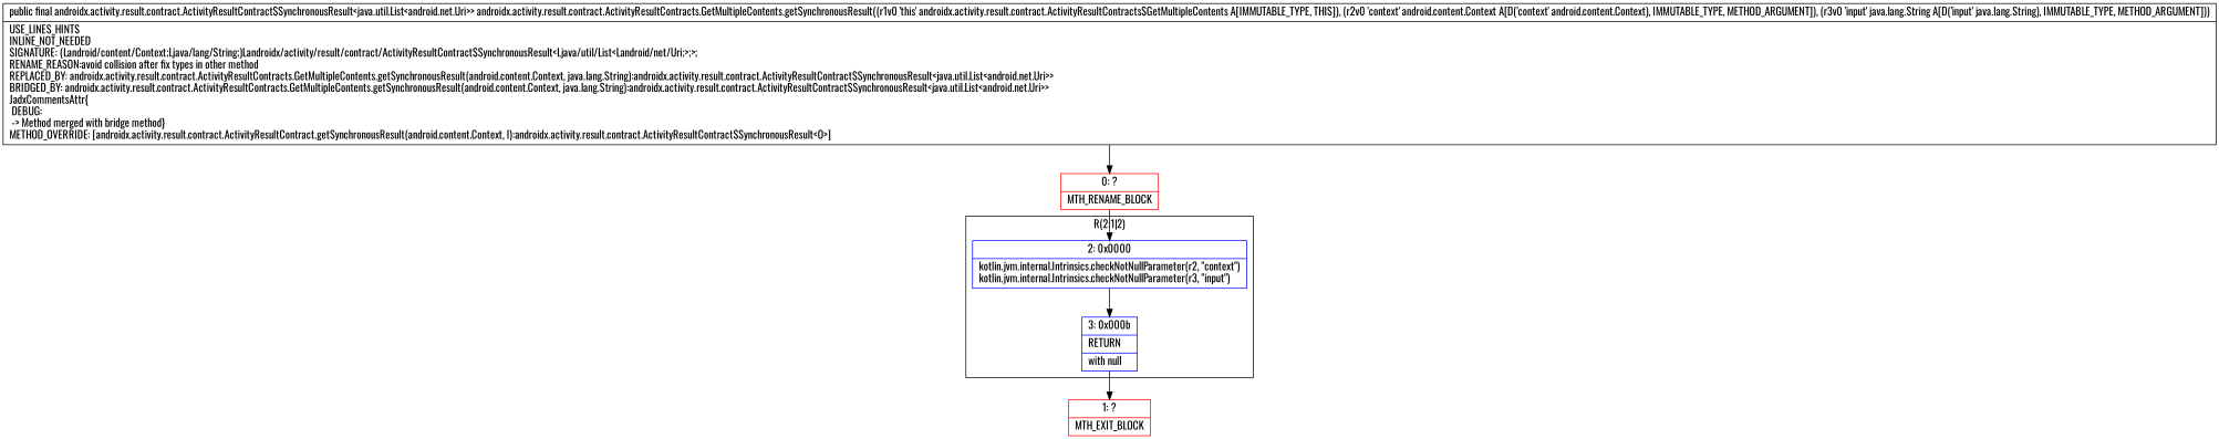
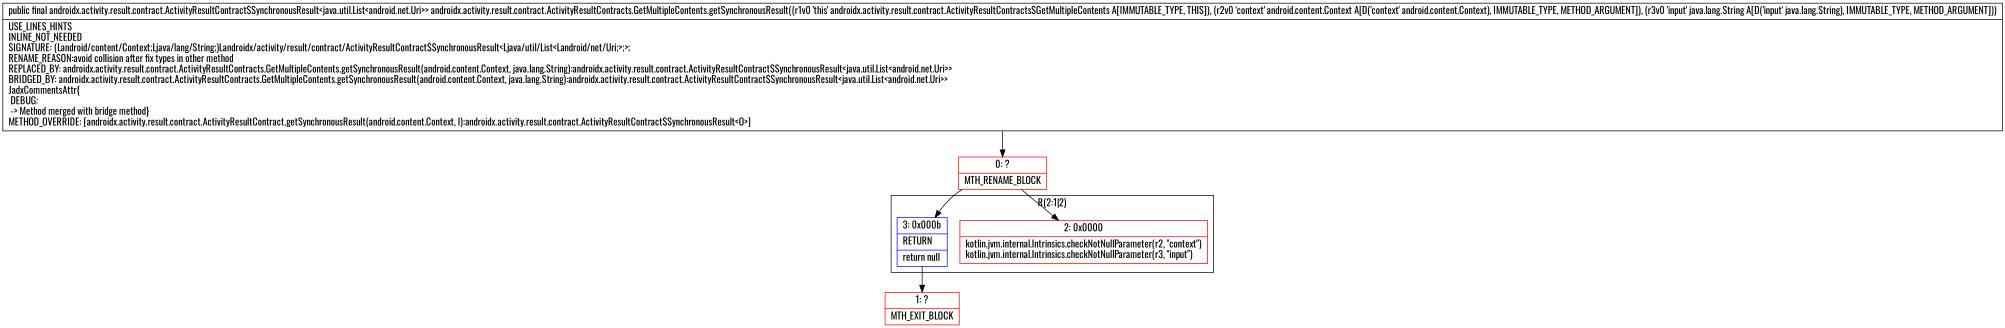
  digraph {
    fontname=Oswald
    node [color=blue fontname=Oswald shape=record]
    edge [fontname=Oswald]
-   n1 [label="{2\:\ 0x0000|kotlin.jvm.internal.Intrinsics.checkNotNullParameter(r2, \"context\")\lkotlin.jvm.internal.Intrinsics.checkNotNullParameter(r3, \"input\")\l}"]
-   n2 [label="{3\:\ 0x000b|RETURN\l|with null\l}"]
+   n1 [color=red label="{2\:\ 0x0000|kotlin.jvm.internal.Intrinsics.checkNotNullParameter(r2, \"context\")\lkotlin.jvm.internal.Intrinsics.checkNotNullParameter(r3, \"input\")\l}"]
+   n2 [label="{3\:\ 0x000b|RETURN\l|return null\l}"]
    n3 [color=red label="{1\:\ ?|MTH_EXIT_BLOCK\l}"]
    n4 [color=red label="{0\:\ ?|MTH_RENAME_BLOCK\l}"]
    n5 [label="{public final androidx.activity.result.contract.ActivityResultContract$SynchronousResult\<java.util.List\<android.net.Uri\>\> androidx.activity.result.contract.ActivityResultContracts.GetMultipleContents.getSynchronousResult((r1v0 'this' androidx.activity.result.contract.ActivityResultContracts$GetMultipleContents A[IMMUTABLE_TYPE, THIS]), (r2v0 'context' android.content.Context A[D('context' android.content.Context), IMMUTABLE_TYPE, METHOD_ARGUMENT]), (r3v0 'input' java.lang.String A[D('input' java.lang.String), IMMUTABLE_TYPE, METHOD_ARGUMENT]))  | USE_LINES_HINTS\lINLINE_NOT_NEEDED\lSIGNATURE: (Landroid\/content\/Context;Ljava\/lang\/String;)Landroidx\/activity\/result\/contract\/ActivityResultContract$SynchronousResult\<Ljava\/util\/List\<Landroid\/net\/Uri;\>;\>;\lRENAME_REASON:avoid collision after fix types in other method\lREPLACED_BY: androidx.activity.result.contract.ActivityResultContracts.GetMultipleContents.getSynchronousResult(android.content.Context, java.lang.String):androidx.activity.result.contract.ActivityResultContract$SynchronousResult\<java.util.List\<android.net.Uri\>\>\lBRIDGED_BY: androidx.activity.result.contract.ActivityResultContracts.GetMultipleContents.getSynchronousResult(android.content.Context, java.lang.String):androidx.activity.result.contract.ActivityResultContract$SynchronousResult\<java.util.List\<android.net.Uri\>\>\lJadxCommentsAttr\{\l DEBUG: \l \-\> Method merged with bridge method\}\lMETHOD_OVERRIDE: [androidx.activity.result.contract.ActivityResultContract.getSynchronousResult(android.content.Context, I):androidx.activity.result.contract.ActivityResultContract$SynchronousResult\<O\>]\l}" color=""]
    subgraph cluster_1 {
      label="R(2:1|2)"
      n1
      n2
    }
-   n1 -> n2
+   n4 -> n2
    n2 -> n3
    n4 -> n1
    n5 -> n4
  }
